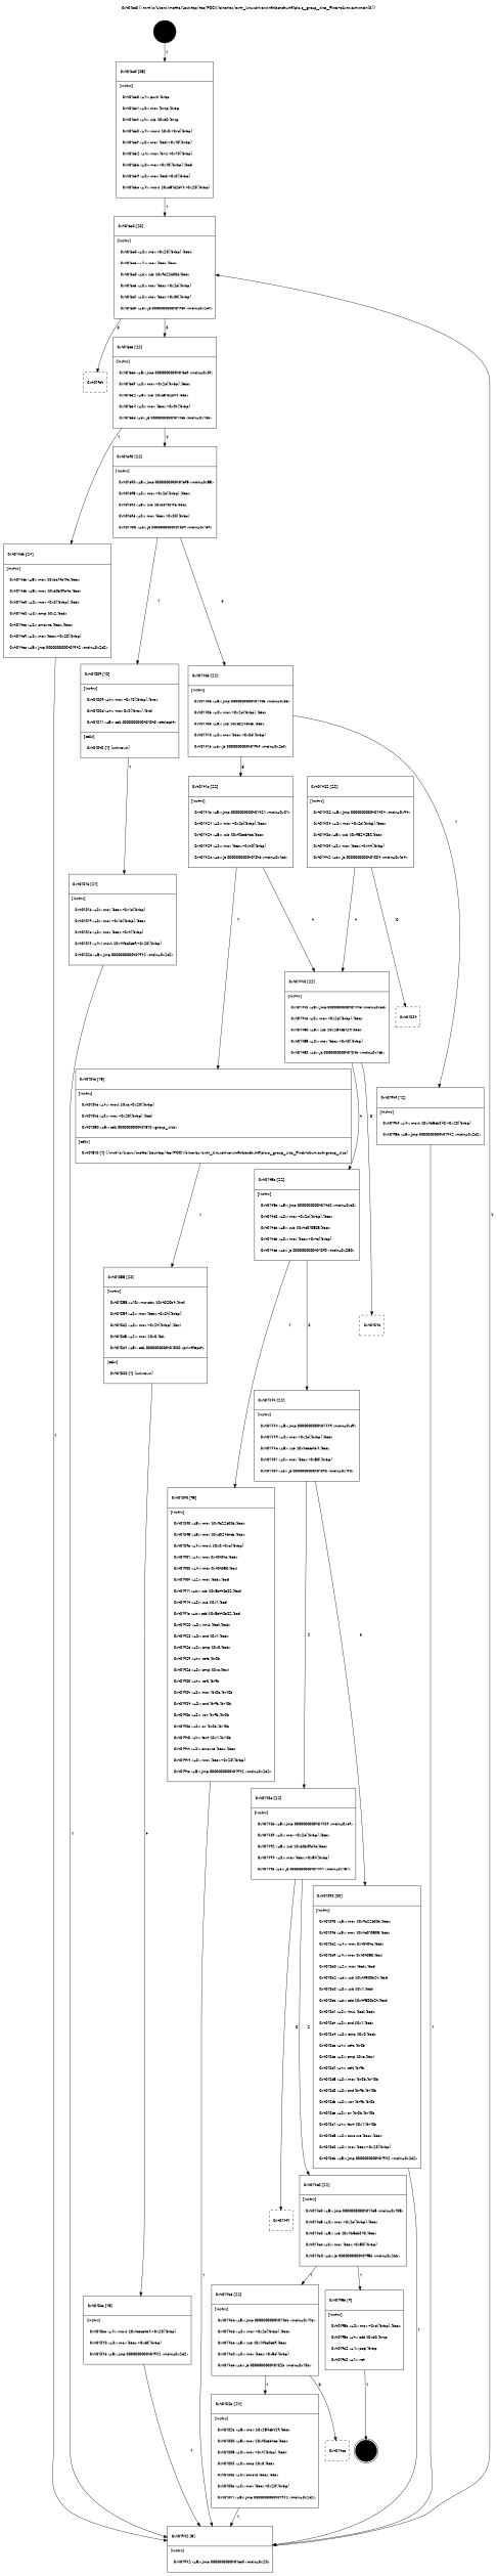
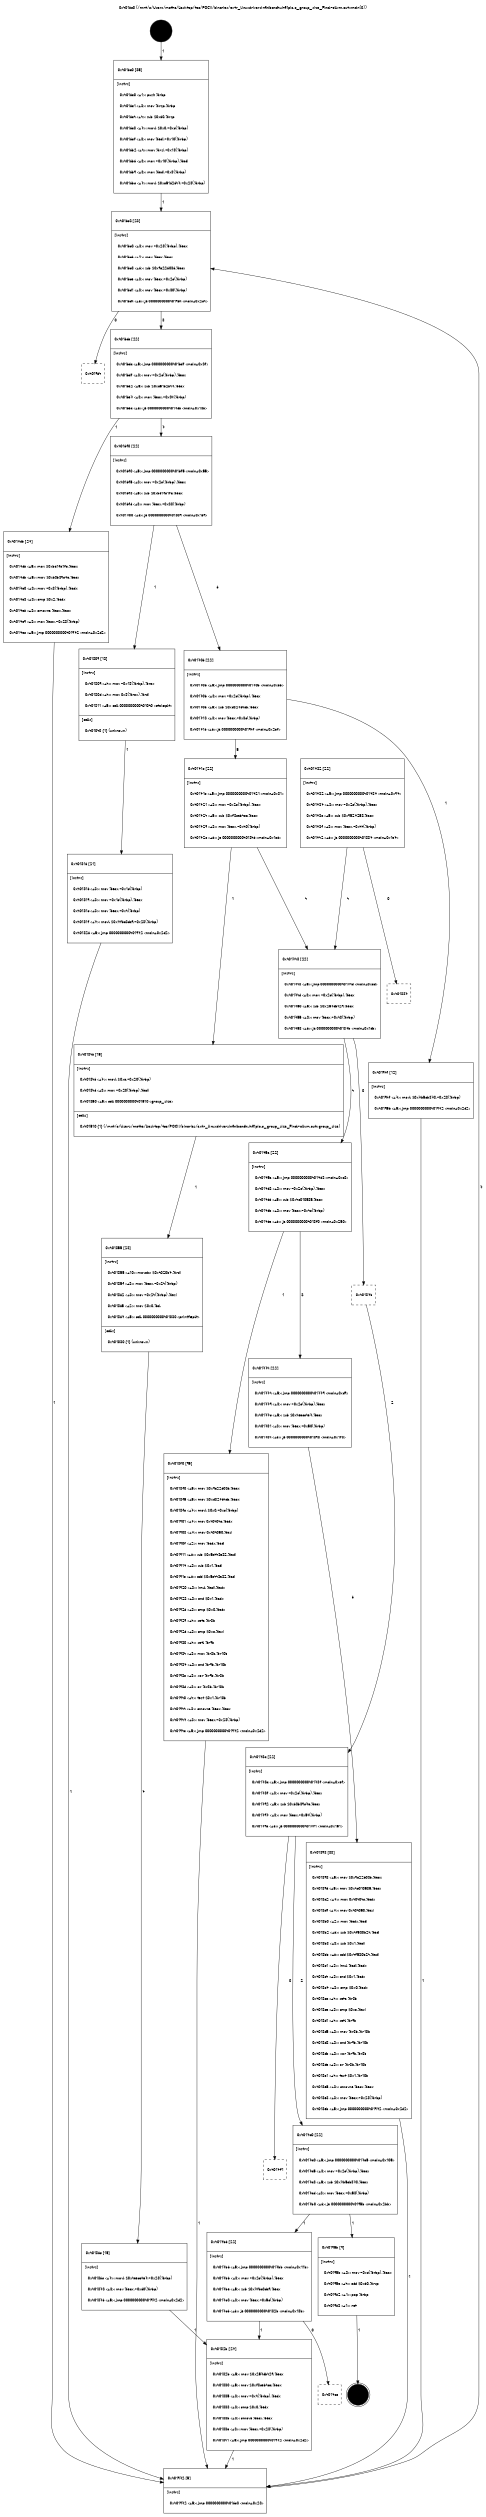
  digraph {
    fontname="Patrick Hand"
    label="0x4016a0 (/mnt/c/Users/mathe/Desktop/tcc/POCII/binaries/extr_linuxdriversinfinibandhwhfi1pio.c_group_size_Final-ollvm.out::main(0))"
    labelloc=t
    node [fontname="Patrick Hand" shape=record]
    edge [fontname="Patrick Hand"]
    Entry [fillcolor=black height=0.3 shape=circle style=filled width=0.3]
    n2 [label="{\n     0x4016a0 [35]\l\n     | [instrs]\l\n     &nbsp;&nbsp;0x4016a0 \<+1\>: push %rbp\l\n     &nbsp;&nbsp;0x4016a1 \<+3\>: mov %rsp,%rbp\l\n     &nbsp;&nbsp;0x4016a4 \<+4\>: sub $0x60,%rsp\l\n     &nbsp;&nbsp;0x4016a8 \<+7\>: movl $0x0,-0xc(%rbp)\l\n     &nbsp;&nbsp;0x4016af \<+3\>: mov %edi,-0x10(%rbp)\l\n     &nbsp;&nbsp;0x4016b2 \<+4\>: mov %rsi,-0x18(%rbp)\l\n     &nbsp;&nbsp;0x4016b6 \<+3\>: mov -0x10(%rbp),%edi\l\n     &nbsp;&nbsp;0x4016b9 \<+3\>: mov %edi,-0x8(%rbp)\l\n     &nbsp;&nbsp;0x4016bc \<+7\>: movl $0xa5162647,-0x28(%rbp)\l\n  }"]
    n3 [label="{\n     0x4016c3 [23]\l\n     | [instrs]\l\n     &nbsp;&nbsp;0x4016c3 \<+3\>: mov -0x28(%rbp),%eax\l\n     &nbsp;&nbsp;0x4016c6 \<+2\>: mov %eax,%ecx\l\n     &nbsp;&nbsp;0x4016c8 \<+6\>: sub $0x9a226036,%ecx\l\n     &nbsp;&nbsp;0x4016ce \<+3\>: mov %eax,-0x2c(%rbp)\l\n     &nbsp;&nbsp;0x4016d1 \<+3\>: mov %ecx,-0x30(%rbp)\l\n     &nbsp;&nbsp;0x4016d4 \<+6\>: je 0000000000401964 \<main+0x2c4\>\l\n  }"]
    n4 [label="{\n     0x401964\l\n  }" style=dashed]
    n5 [label="{\n     0x4016da [22]\l\n     | [instrs]\l\n     &nbsp;&nbsp;0x4016da \<+5\>: jmp 00000000004016df \<main+0x3f\>\l\n     &nbsp;&nbsp;0x4016df \<+3\>: mov -0x2c(%rbp),%eax\l\n     &nbsp;&nbsp;0x4016e2 \<+5\>: sub $0xa5162647,%eax\l\n     &nbsp;&nbsp;0x4016e7 \<+3\>: mov %eax,-0x34(%rbp)\l\n     &nbsp;&nbsp;0x4016ea \<+6\>: je 00000000004017d6 \<main+0x136\>\l\n  }"]
    n6 [label="{\n     0x4017d6 [27]\l\n     | [instrs]\l\n     &nbsp;&nbsp;0x4017d6 \<+5\>: mov $0xbe1fa1fa,%eax\l\n     &nbsp;&nbsp;0x4017db \<+5\>: mov $0x63b39c7e,%ecx\l\n     &nbsp;&nbsp;0x4017e0 \<+3\>: mov -0x8(%rbp),%edx\l\n     &nbsp;&nbsp;0x4017e3 \<+3\>: cmp $0x2,%edx\l\n     &nbsp;&nbsp;0x4017e6 \<+3\>: cmovne %ecx,%eax\l\n     &nbsp;&nbsp;0x4017e9 \<+3\>: mov %eax,-0x28(%rbp)\l\n     &nbsp;&nbsp;0x4017ec \<+5\>: jmp 0000000000401972 \<main+0x2d2\>\l\n  }"]
    n7 [label="{\n     0x4016f0 [22]\l\n     | [instrs]\l\n     &nbsp;&nbsp;0x4016f0 \<+5\>: jmp 00000000004016f5 \<main+0x55\>\l\n     &nbsp;&nbsp;0x4016f5 \<+3\>: mov -0x2c(%rbp),%eax\l\n     &nbsp;&nbsp;0x4016f8 \<+5\>: sub $0xbe1fa1fa,%eax\l\n     &nbsp;&nbsp;0x4016fd \<+3\>: mov %eax,-0x38(%rbp)\l\n     &nbsp;&nbsp;0x401700 \<+6\>: je 0000000000401809 \<main+0x169\>\l\n  }"]
    n8 [label="{\n     0x401972 [5]\l\n     | [instrs]\l\n     &nbsp;&nbsp;0x401972 \<+5\>: jmp 00000000004016c3 \<main+0x23\>\l\n  }"]
    n9 [label="{\n     0x401809 [13]\l\n     | [instrs]\l\n     &nbsp;&nbsp;0x401809 \<+4\>: mov -0x18(%rbp),%rax\l\n     &nbsp;&nbsp;0x40180d \<+4\>: mov 0x8(%rax),%rdi\l\n     &nbsp;&nbsp;0x401811 \<+5\>: call 0000000000401040 \<atoi@plt\>\l\n     | [calls]\l\n     &nbsp;&nbsp;0x401040 \{1\} (unknown)\l\n  }"]
    n10 [label="{\n     0x401706 [22]\l\n     | [instrs]\l\n     &nbsp;&nbsp;0x401706 \<+5\>: jmp 000000000040170b \<main+0x6b\>\l\n     &nbsp;&nbsp;0x40170b \<+3\>: mov -0x2c(%rbp),%eax\l\n     &nbsp;&nbsp;0x40170e \<+5\>: sub $0xd82764ab,%eax\l\n     &nbsp;&nbsp;0x401713 \<+3\>: mov %eax,-0x3c(%rbp)\l\n     &nbsp;&nbsp;0x401716 \<+6\>: je 000000000040194f \<main+0x2af\>\l\n  }"]
    Exit [fillcolor=black height=0.3 peripheries=2 shape=circle style=filled width=0.3]
    n12 [label="{\n     0x401816 [21]\l\n     | [instrs]\l\n     &nbsp;&nbsp;0x401816 \<+3\>: mov %eax,-0x1c(%rbp)\l\n     &nbsp;&nbsp;0x401819 \<+3\>: mov -0x1c(%rbp),%eax\l\n     &nbsp;&nbsp;0x40181c \<+3\>: mov %eax,-0x4(%rbp)\l\n     &nbsp;&nbsp;0x40181f \<+7\>: movl $0x7f6a3da9,-0x28(%rbp)\l\n     &nbsp;&nbsp;0x401826 \<+5\>: jmp 0000000000401972 \<main+0x2d2\>\l\n  }"]
    n13 [label="{\n     0x40194f [12]\l\n     | [instrs]\l\n     &nbsp;&nbsp;0x40194f \<+7\>: movl $0x7b5cb878,-0x28(%rbp)\l\n     &nbsp;&nbsp;0x401956 \<+5\>: jmp 0000000000401972 \<main+0x2d2\>\l\n  }"]
    n14 [label="{\n     0x40171c [22]\l\n     | [instrs]\l\n     &nbsp;&nbsp;0x40171c \<+5\>: jmp 0000000000401721 \<main+0x81\>\l\n     &nbsp;&nbsp;0x401721 \<+3\>: mov -0x2c(%rbp),%eax\l\n     &nbsp;&nbsp;0x401724 \<+5\>: sub $0xf8ceb4aa,%eax\l\n     &nbsp;&nbsp;0x401729 \<+3\>: mov %eax,-0x40(%rbp)\l\n     &nbsp;&nbsp;0x40172c \<+6\>: je 0000000000401846 \<main+0x1a6\>\l\n  }"]
    n15 [label="{\n     0x40186c [15]\l\n     | [instrs]\l\n     &nbsp;&nbsp;0x40186c \<+7\>: movl $0x4eecc4e7,-0x28(%rbp)\l\n     &nbsp;&nbsp;0x401873 \<+3\>: mov %eax,-0x60(%rbp)\l\n     &nbsp;&nbsp;0x401876 \<+5\>: jmp 0000000000401972 \<main+0x2d2\>\l\n  }"]
    n16 [label="{\n     0x401846 [15]\l\n     | [instrs]\l\n     &nbsp;&nbsp;0x401846 \<+7\>: movl $0xa,-0x20(%rbp)\l\n     &nbsp;&nbsp;0x40184d \<+3\>: mov -0x20(%rbp),%edi\l\n     &nbsp;&nbsp;0x401850 \<+5\>: call 0000000000401510 \<group_size\>\l\n     | [calls]\l\n     &nbsp;&nbsp;0x401510 \{1\} (/mnt/c/Users/mathe/Desktop/tcc/POCII/binaries/extr_linuxdriversinfinibandhwhfi1pio.c_group_size_Final-ollvm.out::group_size)\l\n  }"]
    n17 [label="{\n     0x401748 [22]\l\n     | [instrs]\l\n     &nbsp;&nbsp;0x401748 \<+5\>: jmp 000000000040174d \<main+0xad\>\l\n     &nbsp;&nbsp;0x40174d \<+3\>: mov -0x2c(%rbp),%eax\l\n     &nbsp;&nbsp;0x401750 \<+5\>: sub $0x257db429,%eax\l\n     &nbsp;&nbsp;0x401755 \<+3\>: mov %eax,-0x48(%rbp)\l\n     &nbsp;&nbsp;0x401758 \<+6\>: je 000000000040187b \<main+0x1db\>\l\n  }"]
    n18 [label="{\n     0x401855 [23]\l\n     | [instrs]\l\n     &nbsp;&nbsp;0x401855 \<+10\>: movabs $0x4020b7,%rdi\l\n     &nbsp;&nbsp;0x40185f \<+3\>: mov %eax,-0x24(%rbp)\l\n     &nbsp;&nbsp;0x401862 \<+3\>: mov -0x24(%rbp),%esi\l\n     &nbsp;&nbsp;0x401865 \<+2\>: mov $0x0,%al\l\n     &nbsp;&nbsp;0x401867 \<+5\>: call 0000000000401030 \<printf@plt\>\l\n     | [calls]\l\n     &nbsp;&nbsp;0x401030 \{1\} (unknown)\l\n  }"]
    n19 [label="{\n     0x401732 [22]\l\n     | [instrs]\l\n     &nbsp;&nbsp;0x401732 \<+5\>: jmp 0000000000401737 \<main+0x97\>\l\n     &nbsp;&nbsp;0x401737 \<+3\>: mov -0x2c(%rbp),%eax\l\n     &nbsp;&nbsp;0x40173a \<+5\>: sub $0x9527258,%eax\l\n     &nbsp;&nbsp;0x40173f \<+3\>: mov %eax,-0x44(%rbp)\l\n     &nbsp;&nbsp;0x401742 \<+6\>: je 0000000000401887 \<main+0x1e7\>\l\n  }"]
    n20 [label="{\n     0x401887\l\n  }" style=dashed]
    n21 [label="{\n     0x4017cc\l\n  }" style=dashed]
    n22 [label="{\n     0x40187b\l\n  }" style=dashed]
    n23 [label="{\n     0x40175e [22]\l\n     | [instrs]\l\n     &nbsp;&nbsp;0x40175e \<+5\>: jmp 0000000000401763 \<main+0xc3\>\l\n     &nbsp;&nbsp;0x401763 \<+3\>: mov -0x2c(%rbp),%eax\l\n     &nbsp;&nbsp;0x401766 \<+5\>: sub $0x4c010585,%eax\l\n     &nbsp;&nbsp;0x40176b \<+3\>: mov %eax,-0x4c(%rbp)\l\n     &nbsp;&nbsp;0x40176e \<+6\>: je 00000000004018f0 \<main+0x250\>\l\n  }"]
    n24 [label="{\n     0x40182b [27]\l\n     | [instrs]\l\n     &nbsp;&nbsp;0x40182b \<+5\>: mov $0x257db429,%eax\l\n     &nbsp;&nbsp;0x401830 \<+5\>: mov $0xf8ceb4aa,%ecx\l\n     &nbsp;&nbsp;0x401835 \<+3\>: mov -0x4(%rbp),%edx\l\n     &nbsp;&nbsp;0x401838 \<+3\>: cmp $0x0,%edx\l\n     &nbsp;&nbsp;0x40183b \<+3\>: cmove %ecx,%eax\l\n     &nbsp;&nbsp;0x40183e \<+3\>: mov %eax,-0x28(%rbp)\l\n     &nbsp;&nbsp;0x401841 \<+5\>: jmp 0000000000401972 \<main+0x2d2\>\l\n  }"]
    n25 [label="{\n     0x4018f0 [95]\l\n     | [instrs]\l\n     &nbsp;&nbsp;0x4018f0 \<+5\>: mov $0x9a226036,%eax\l\n     &nbsp;&nbsp;0x4018f5 \<+5\>: mov $0xd82764ab,%ecx\l\n     &nbsp;&nbsp;0x4018fa \<+7\>: movl $0x0,-0xc(%rbp)\l\n     &nbsp;&nbsp;0x401901 \<+7\>: mov 0x40404c,%edx\l\n     &nbsp;&nbsp;0x401908 \<+7\>: mov 0x404050,%esi\l\n     &nbsp;&nbsp;0x40190f \<+2\>: mov %edx,%edi\l\n     &nbsp;&nbsp;0x401911 \<+6\>: sub $0x5a443e32,%edi\l\n     &nbsp;&nbsp;0x401917 \<+3\>: sub $0x1,%edi\l\n     &nbsp;&nbsp;0x40191a \<+6\>: add $0x5a443e32,%edi\l\n     &nbsp;&nbsp;0x401920 \<+3\>: imul %edi,%edx\l\n     &nbsp;&nbsp;0x401923 \<+3\>: and $0x1,%edx\l\n     &nbsp;&nbsp;0x401926 \<+3\>: cmp $0x0,%edx\l\n     &nbsp;&nbsp;0x401929 \<+4\>: sete %r8b\l\n     &nbsp;&nbsp;0x40192d \<+3\>: cmp $0xa,%esi\l\n     &nbsp;&nbsp;0x401930 \<+4\>: setl %r9b\l\n     &nbsp;&nbsp;0x401934 \<+3\>: mov %r8b,%r10b\l\n     &nbsp;&nbsp;0x401937 \<+3\>: and %r9b,%r10b\l\n     &nbsp;&nbsp;0x40193a \<+3\>: xor %r9b,%r8b\l\n     &nbsp;&nbsp;0x40193d \<+3\>: or %r8b,%r10b\l\n     &nbsp;&nbsp;0x401940 \<+4\>: test $0x1,%r10b\l\n     &nbsp;&nbsp;0x401944 \<+3\>: cmovne %ecx,%eax\l\n     &nbsp;&nbsp;0x401947 \<+3\>: mov %eax,-0x28(%rbp)\l\n     &nbsp;&nbsp;0x40194a \<+5\>: jmp 0000000000401972 \<main+0x2d2\>\l\n  }"]
    n26 [label="{\n     0x401774 [22]\l\n     | [instrs]\l\n     &nbsp;&nbsp;0x401774 \<+5\>: jmp 0000000000401779 \<main+0xd9\>\l\n     &nbsp;&nbsp;0x401779 \<+3\>: mov -0x2c(%rbp),%eax\l\n     &nbsp;&nbsp;0x40177c \<+5\>: sub $0x4eecc4e7,%eax\l\n     &nbsp;&nbsp;0x401781 \<+3\>: mov %eax,-0x50(%rbp)\l\n     &nbsp;&nbsp;0x401784 \<+6\>: je 0000000000401898 \<main+0x1f8\>\l\n  }"]
    n27 [label="{\n     0x4017b6 [22]\l\n     | [instrs]\l\n     &nbsp;&nbsp;0x4017b6 \<+5\>: jmp 00000000004017bb \<main+0x11b\>\l\n     &nbsp;&nbsp;0x4017bb \<+3\>: mov -0x2c(%rbp),%eax\l\n     &nbsp;&nbsp;0x4017be \<+5\>: sub $0x7f6a3da9,%eax\l\n     &nbsp;&nbsp;0x4017c3 \<+3\>: mov %eax,-0x5c(%rbp)\l\n     &nbsp;&nbsp;0x4017c6 \<+6\>: je 000000000040182b \<main+0x18b\>\l\n  }"]
    n28 [label="{\n     0x401898 [88]\l\n     | [instrs]\l\n     &nbsp;&nbsp;0x401898 \<+5\>: mov $0x9a226036,%eax\l\n     &nbsp;&nbsp;0x40189d \<+5\>: mov $0x4c010585,%ecx\l\n     &nbsp;&nbsp;0x4018a2 \<+7\>: mov 0x40404c,%edx\l\n     &nbsp;&nbsp;0x4018a9 \<+7\>: mov 0x404050,%esi\l\n     &nbsp;&nbsp;0x4018b0 \<+2\>: mov %edx,%edi\l\n     &nbsp;&nbsp;0x4018b2 \<+6\>: sub $0x4f530b24,%edi\l\n     &nbsp;&nbsp;0x4018b8 \<+3\>: sub $0x1,%edi\l\n     &nbsp;&nbsp;0x4018bb \<+6\>: add $0x4f530b24,%edi\l\n     &nbsp;&nbsp;0x4018c1 \<+3\>: imul %edi,%edx\l\n     &nbsp;&nbsp;0x4018c4 \<+3\>: and $0x1,%edx\l\n     &nbsp;&nbsp;0x4018c7 \<+3\>: cmp $0x0,%edx\l\n     &nbsp;&nbsp;0x4018ca \<+4\>: sete %r8b\l\n     &nbsp;&nbsp;0x4018ce \<+3\>: cmp $0xa,%esi\l\n     &nbsp;&nbsp;0x4018d1 \<+4\>: setl %r9b\l\n     &nbsp;&nbsp;0x4018d5 \<+3\>: mov %r8b,%r10b\l\n     &nbsp;&nbsp;0x4018d8 \<+3\>: and %r9b,%r10b\l\n     &nbsp;&nbsp;0x4018db \<+3\>: xor %r9b,%r8b\l\n     &nbsp;&nbsp;0x4018de \<+3\>: or %r8b,%r10b\l\n     &nbsp;&nbsp;0x4018e1 \<+4\>: test $0x1,%r10b\l\n     &nbsp;&nbsp;0x4018e5 \<+3\>: cmovne %ecx,%eax\l\n     &nbsp;&nbsp;0x4018e8 \<+3\>: mov %eax,-0x28(%rbp)\l\n     &nbsp;&nbsp;0x4018eb \<+5\>: jmp 0000000000401972 \<main+0x2d2\>\l\n  }"]
    n29 [label="{\n     0x40178a [22]\l\n     | [instrs]\l\n     &nbsp;&nbsp;0x40178a \<+5\>: jmp 000000000040178f \<main+0xef\>\l\n     &nbsp;&nbsp;0x40178f \<+3\>: mov -0x2c(%rbp),%eax\l\n     &nbsp;&nbsp;0x401792 \<+5\>: sub $0x63b39c7e,%eax\l\n     &nbsp;&nbsp;0x401797 \<+3\>: mov %eax,-0x54(%rbp)\l\n     &nbsp;&nbsp;0x40179a \<+6\>: je 00000000004017f1 \<main+0x151\>\l\n  }"]
    n30 [label="{\n     0x40195b [9]\l\n     | [instrs]\l\n     &nbsp;&nbsp;0x40195b \<+3\>: mov -0xc(%rbp),%eax\l\n     &nbsp;&nbsp;0x40195e \<+4\>: add $0x60,%rsp\l\n     &nbsp;&nbsp;0x401962 \<+1\>: pop %rbp\l\n     &nbsp;&nbsp;0x401963 \<+1\>: ret\l\n  }"]
    n31 [label="{\n     0x4017a0 [22]\l\n     | [instrs]\l\n     &nbsp;&nbsp;0x4017a0 \<+5\>: jmp 00000000004017a5 \<main+0x105\>\l\n     &nbsp;&nbsp;0x4017a5 \<+3\>: mov -0x2c(%rbp),%eax\l\n     &nbsp;&nbsp;0x4017a8 \<+5\>: sub $0x7b5cb878,%eax\l\n     &nbsp;&nbsp;0x4017ad \<+3\>: mov %eax,-0x58(%rbp)\l\n     &nbsp;&nbsp;0x4017b0 \<+6\>: je 000000000040195b \<main+0x2bb\>\l\n  }"]
    n32 [label="{\n     0x4017f1\l\n  }" style=dashed]
    Entry -> n2 [label=" 1"]
    n2 -> n3 [label=" 1"]
    n3 -> n4 [label=" 0"]
    n3 -> n5 [label=" 8"]
    n5 -> n6 [label=" 1"]
    n5 -> n7 [label=" 7"]
    n6 -> n8 [label=" 1"]
    n7 -> n9 [label=" 1"]
    n7 -> n10 [label=" 6"]
    n8 -> n3 [label=" 7"]
    n9 -> n12 [label=" 1"]
    n10 -> n13 [label=" 1"]
    n10 -> n14 [label=" 5"]
    n12 -> n8 [label=" 1"]
    n13 -> n8 [label=" 1"]
    n14 -> n16 [label=" 1"]
    n14 -> n17 [label=" 4"]
-   n15 -> n8 [label=" 1"]
+   n15 -> n24 [label=" 1"]
    n16 -> n18 [label=" 1"]
    n17 -> n22 [label=" 0"]
    n17 -> n23 [label=" 4"]
    n18 -> n15 [label=" 7"]
    n19 -> n17 [label=" 4"]
    n19 -> n20 [label=" 0"]
    n23 -> n25 [label=" 1"]
    n23 -> n26 [label=" 3"]
    n24 -> n8 [label=" 1"]
    n25 -> n8 [label=" 1"]
    n26 -> n28 [label=" 6"]
-   n26 -> n29 [label=" 2"]
+   n22 -> n29 [label=" 2"]
    n27 -> n21 [label=" 0"]
    n27 -> n24 [label=" 1"]
    n28 -> n8 [label=" 1"]
    n29 -> n31 [label=" 2"]
    n29 -> n32 [label=" 0"]
    n30 -> Exit [label=" 1"]
    n31 -> n27 [label=" 1"]
    n31 -> n30 [label=" 1"]
  }
